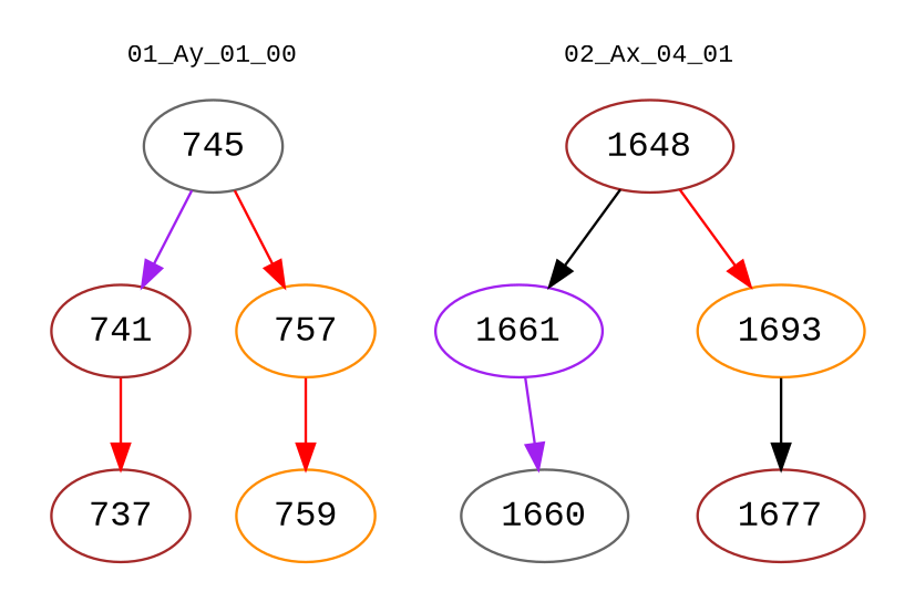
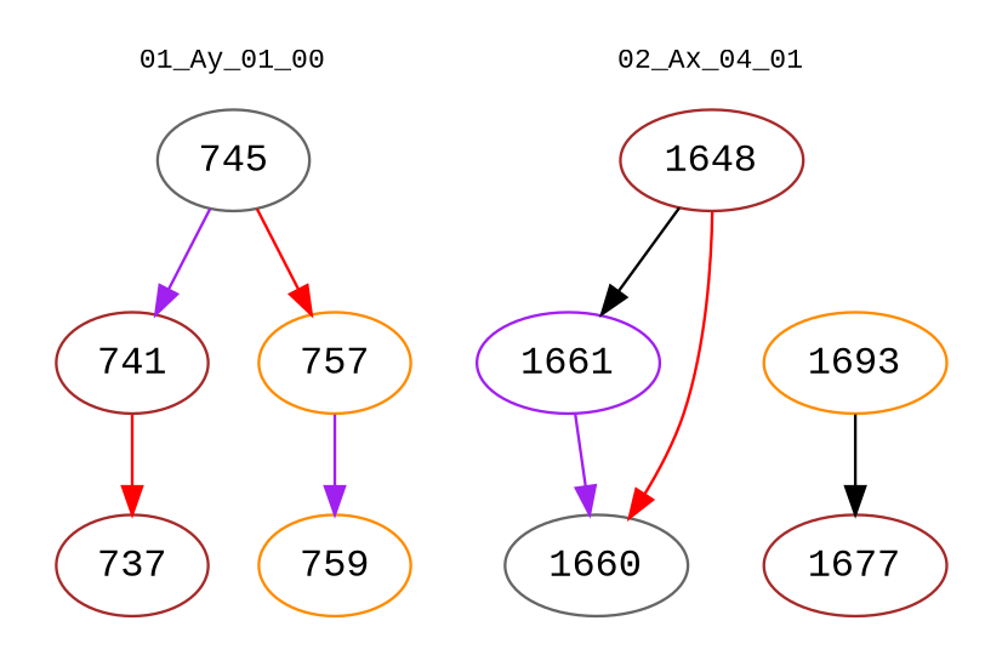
  digraph {
    fontname="Liberation Mono"
    node [color=brown fontname="Liberation Mono"]
    edge [color=purple fontname="Liberation Mono"]
    n1 [color=gray40 label=745]
    n2 [label=741]
    n3 [color=darkorange label=757]
    n4 [label=737]
    n5 [color=darkorange label=759]
    n6 [label=1648]
    n7 [color=purple label=1661]
    n8 [color=darkorange label=1693]
    n9 [color=gray40 label=1660]
    n10 [label=1677]
    subgraph cluster_1 {
      color=white
      fontsize=10
      label="01_Ay_01_00"
      n1
      n2
      n3
      n4
      n5
    }
    subgraph cluster_2 {
      color=white
      fontsize=10
      label="02_Ax_04_01"
      n6
      n7
      n8
      n9
      n10
    }
    n1 -> n2
    n1 -> n3 [color=red]
    n2 -> n4 [color=red]
-   n3 -> n5 [color=red]
+   n3 -> n5
    n6 -> n7 [color=black]
-   n6 -> n8 [color=red]
+   n6 -> n9 [color=red]
    n7 -> n9
    n8 -> n10 [color=black]
  }
